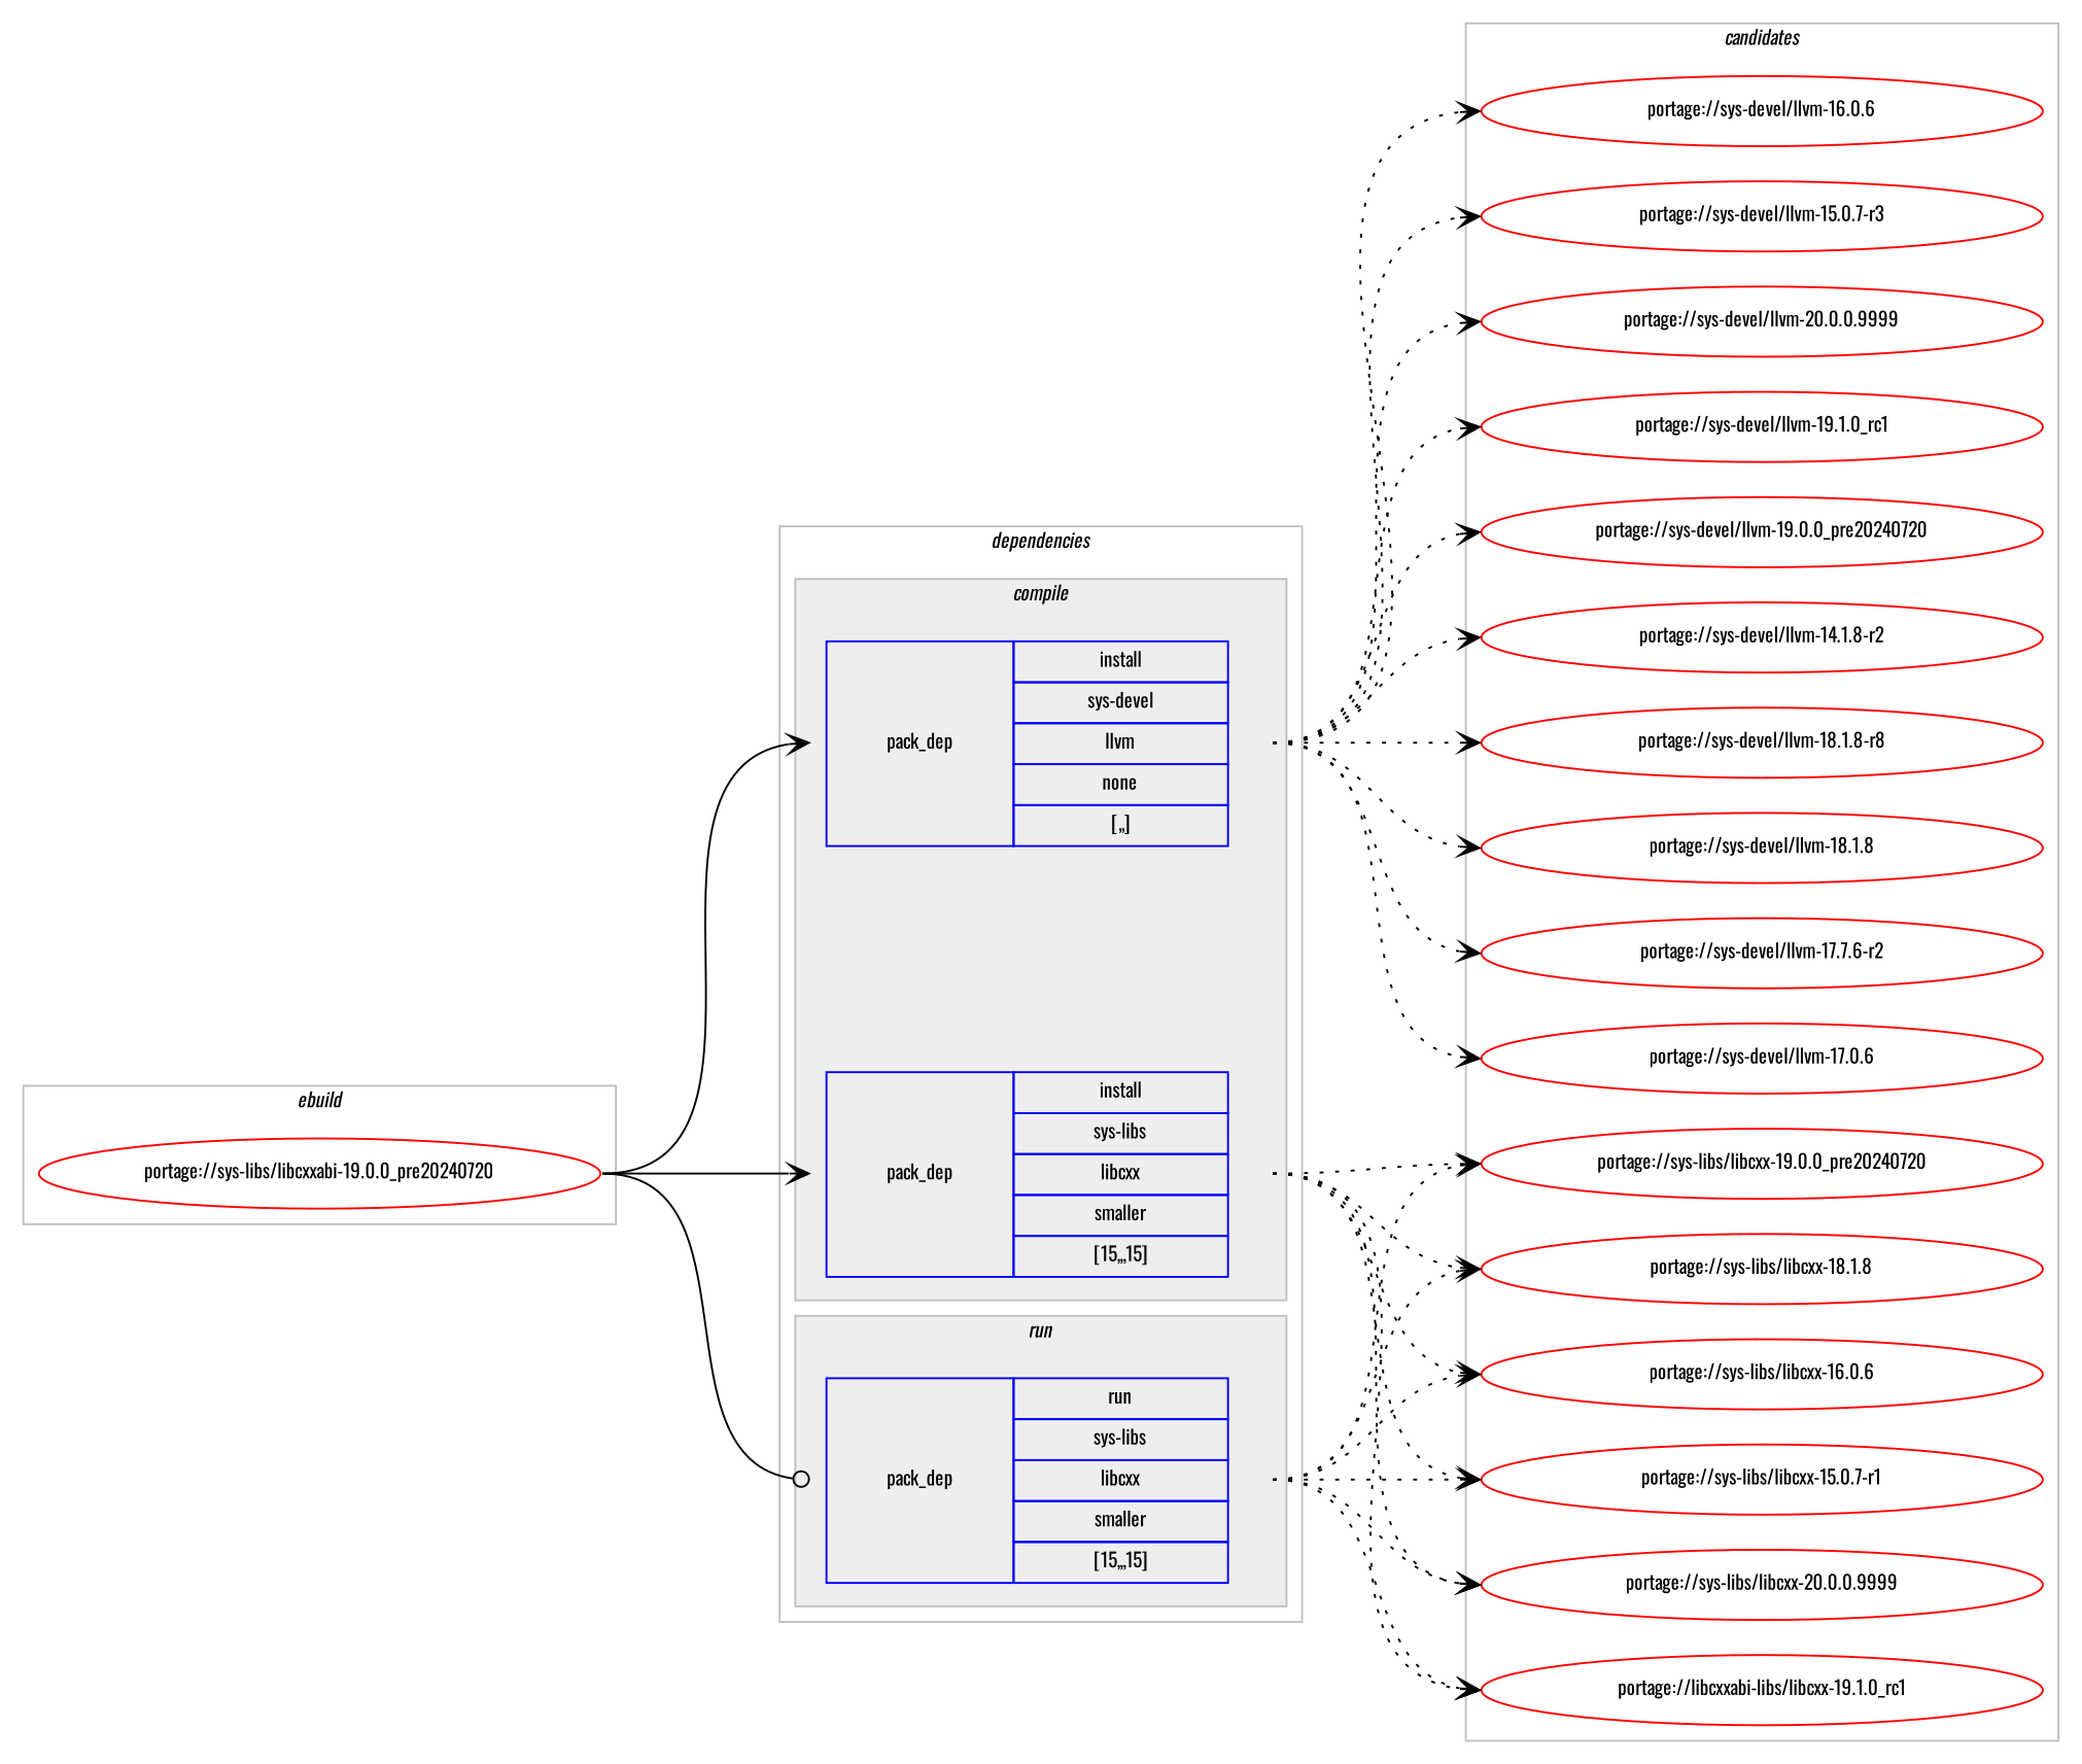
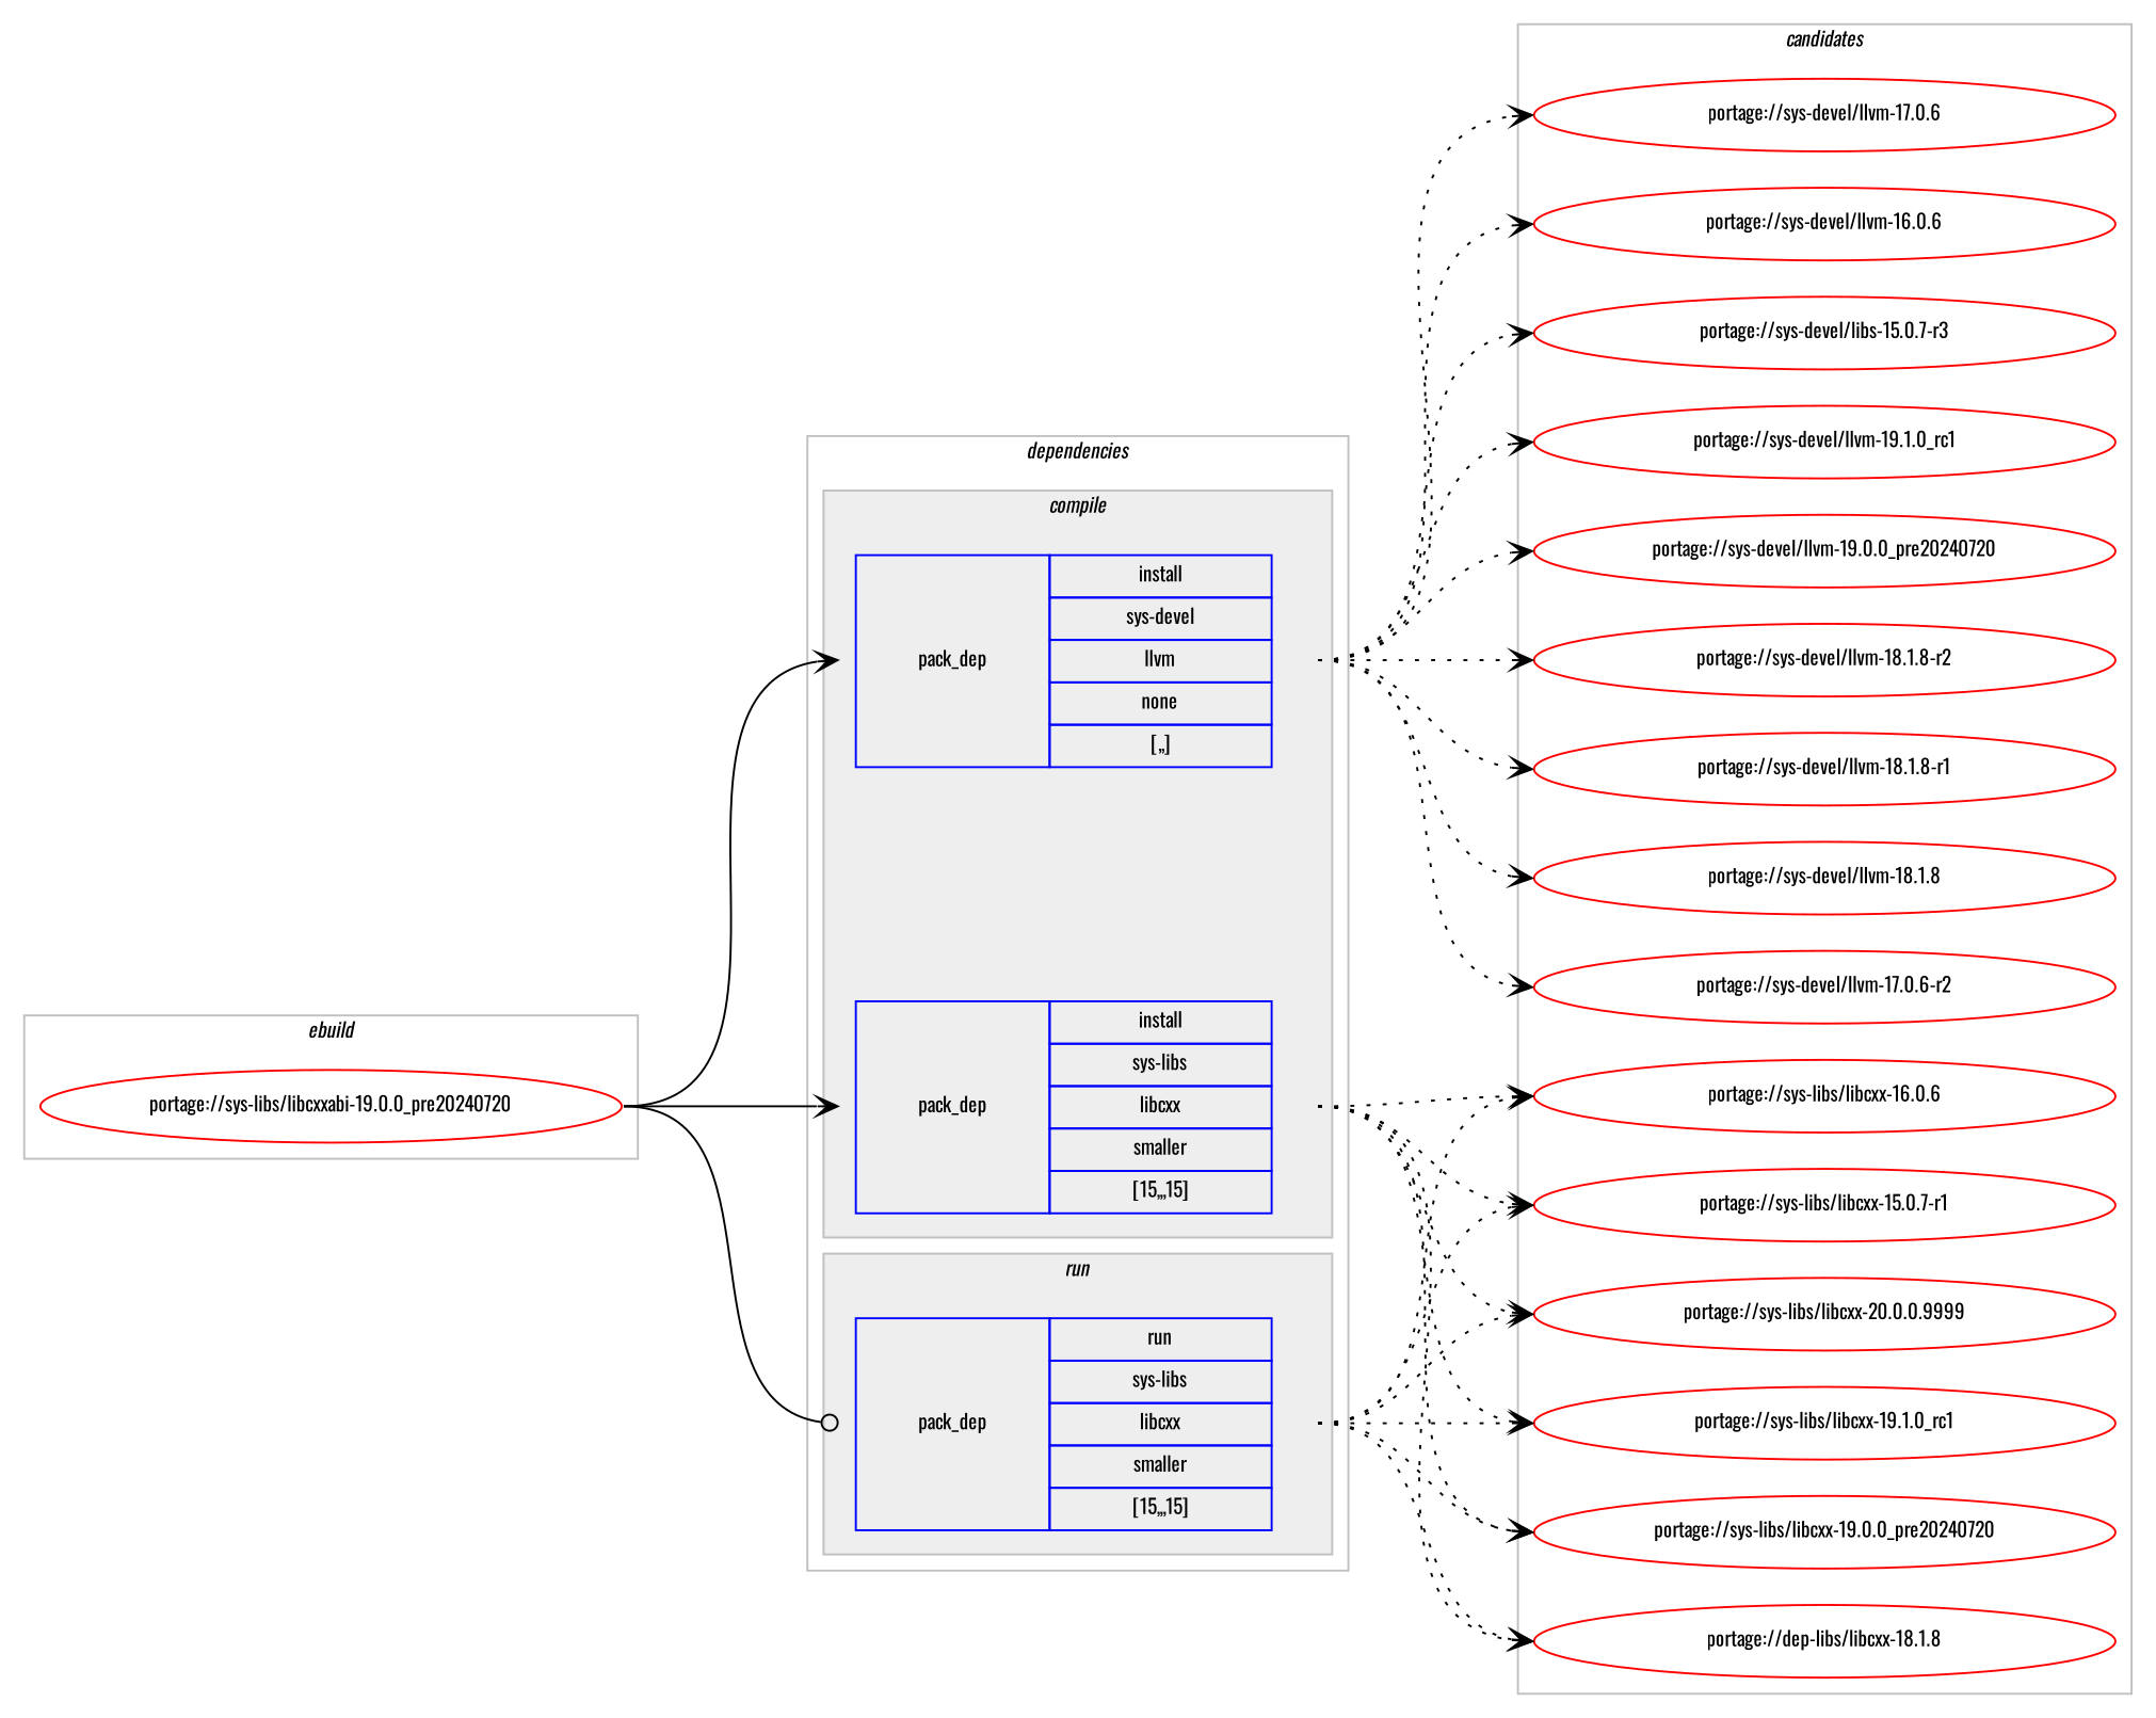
  digraph {
    compound=true
    concentrate=true
    fontname=Oswald
    fontsize=10
    newrank=true
    rankdir=LR
    ranksep=1.5
    node [color=red fontname=Oswald fontsize=10]
    edge [arrowhead=vee fontname=Oswald headport=w style=dotted tailport=e weight=100]
    n1 [label="portage://sys-libs/libcxxabi-19.0.0_pre20240720" width=4]
    n2 [color=blue label=<<TABLE BORDER="0" CELLBORDER="1" CELLSPACING="0" CELLPADDING="4" WIDTH="220"><TR><TD ROWSPAN="6" CELLPADDING="30">pack_dep</TD></TR><TR><TD WIDTH="110">install</TD></TR><TR><TD>sys-devel</TD></TR><TR><TD>llvm</TD></TR><TR><TD>none</TD></TR><TR><TD>[,,]</TD></TR></TABLE>> shape=none]
    n3 [color=blue label=<<TABLE BORDER="0" CELLBORDER="1" CELLSPACING="0" CELLPADDING="4" WIDTH="220"><TR><TD ROWSPAN="6" CELLPADDING="30">pack_dep</TD></TR><TR><TD WIDTH="110">install</TD></TR><TR><TD>sys-libs</TD></TR><TR><TD>libcxx</TD></TR><TR><TD>smaller</TD></TR><TR><TD>[15,,,15]</TD></TR></TABLE>> shape=none]
    n4 [color=blue label=<<TABLE BORDER="0" CELLBORDER="1" CELLSPACING="0" CELLPADDING="4" WIDTH="220"><TR><TD ROWSPAN="6" CELLPADDING="30">pack_dep</TD></TR><TR><TD WIDTH="110">run</TD></TR><TR><TD>sys-libs</TD></TR><TR><TD>libcxx</TD></TR><TR><TD>smaller</TD></TR><TR><TD>[15,,,15]</TD></TR></TABLE>> shape=none]
-   n5 [label="portage://sys-devel/llvm-20.0.0.9999" width=4]
    n6 [label="portage://sys-devel/llvm-19.1.0_rc1" width=4]
    n7 [label="portage://sys-devel/llvm-19.0.0_pre20240720" width=4]
-   n8 [label="portage://sys-devel/llvm-14.1.8-r2" width=4]
-   n9 [label="portage://sys-devel/llvm-18.1.8-r8" width=4]
+   n8 [label="portage://sys-devel/llvm-18.1.8-r2" width=4]
+   n9 [label="portage://sys-devel/llvm-18.1.8-r1" width=4]
    n10 [label="portage://sys-devel/llvm-18.1.8" width=4]
-   n11 [label="portage://sys-devel/llvm-17.7.6-r2" width=4]
+   n11 [label="portage://sys-devel/llvm-17.0.6-r2" width=4]
    n12 [label="portage://sys-devel/llvm-17.0.6" width=4]
    n13 [label="portage://sys-devel/llvm-16.0.6" width=4]
-   n14 [label="portage://sys-devel/llvm-15.0.7-r3" width=4]
+   n14 [label="portage://sys-devel/libs-15.0.7-r3" width=4]
    n15 [label="portage://sys-libs/libcxx-20.0.0.9999" width=4]
-   n16 [label="portage://libcxxabi-libs/libcxx-19.1.0_rc1" width=4]
+   n16 [label="portage://sys-libs/libcxx-19.1.0_rc1" width=4]
    n17 [label="portage://sys-libs/libcxx-19.0.0_pre20240720" width=4]
-   n18 [label="portage://sys-libs/libcxx-18.1.8" width=4]
+   n18 [label="portage://dep-libs/libcxx-18.1.8" width=4]
    n19 [label="portage://sys-libs/libcxx-16.0.6" width=4]
    n20 [label="portage://sys-libs/libcxx-15.0.7-r1" width=4]
    subgraph cluster_1 {
      color=gray
      label=<<i>ebuild</i>>
      n1
    }
    subgraph cluster_2 {
      color=gray
      label=<<i>dependencies</i>>
      subgraph cluster_3 {
        color=gray
        fillcolor="#eeeeee"
        label=<<i>compile</i>>
        style=filled
        subgraph sub_4 {
          color=gray
          fillcolor="#eeeeee"
          label=<<i>compile</i>>
          style=filled
          n2
        }
        subgraph sub_5 {
          color=gray
          fillcolor="#eeeeee"
          label=<<i>compile</i>>
          style=filled
          n3
        }
      }
      subgraph cluster_6 {
        color=gray
        fillcolor="#eeeeee"
        label=<<i>compile and run</i>>
        style=filled
      }
      subgraph cluster_7 {
        color=gray
        fillcolor="#eeeeee"
        label=<<i>run</i>>
        style=filled
        subgraph sub_8 {
          color=gray
          fillcolor="#eeeeee"
          label=<<i>run</i>>
          style=filled
          n4
        }
      }
    }
    subgraph cluster_9 {
      color=gray
      label=<<i>candidates</i>>
      rank=same
      subgraph sub_10 {
        color=black
        label=<<i>candidates</i>>
        nodesep=1
        rank=same
-       n5
        n6
        n7
        n8
        n9
        n10
        n11
        n12
        n13
        n14
      }
      subgraph sub_11 {
        color=black
        label=<<i>candidates</i>>
        nodesep=1
        rank=same
        n15
        n16
        n17
        n18
        n19
        n20
      }
      subgraph sub_12 {
        color=black
        label=<<i>candidates</i>>
        nodesep=1
        rank=same
        n15
        n16
        n17
        n18
        n19
        n20
      }
    }
    n1 -> n2 [style=solid weight=20]
    n1 -> n3 [style=solid weight=20]
    n1 -> n4 [arrowhead=odot style=solid weight=20]
-   n2 -> n5
    n2 -> n6
    n2 -> n7
    n2 -> n8
    n2 -> n9
    n2 -> n10
    n2 -> n11
    n2 -> n12
    n2 -> n13
    n2 -> n14
    n3 -> n15
    n3 -> n16
    n3 -> n17
    n3 -> n18
    n3 -> n19
    n3 -> n20
    n4 -> n15
    n4 -> n16
    n4 -> n17
    n4 -> n18
    n4 -> n19
    n4 -> n20
  }
